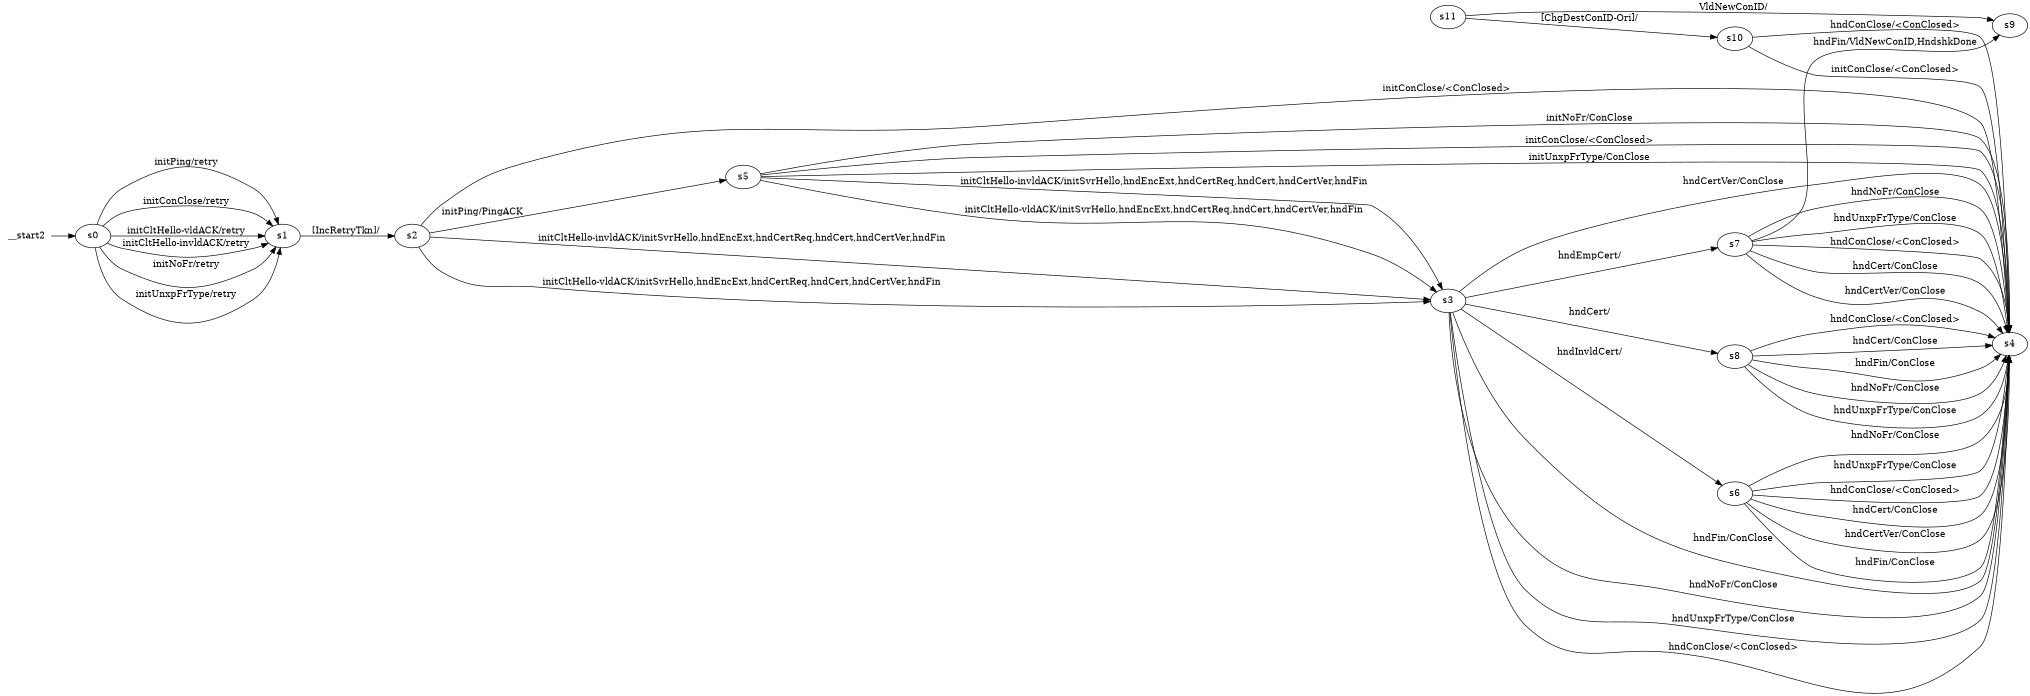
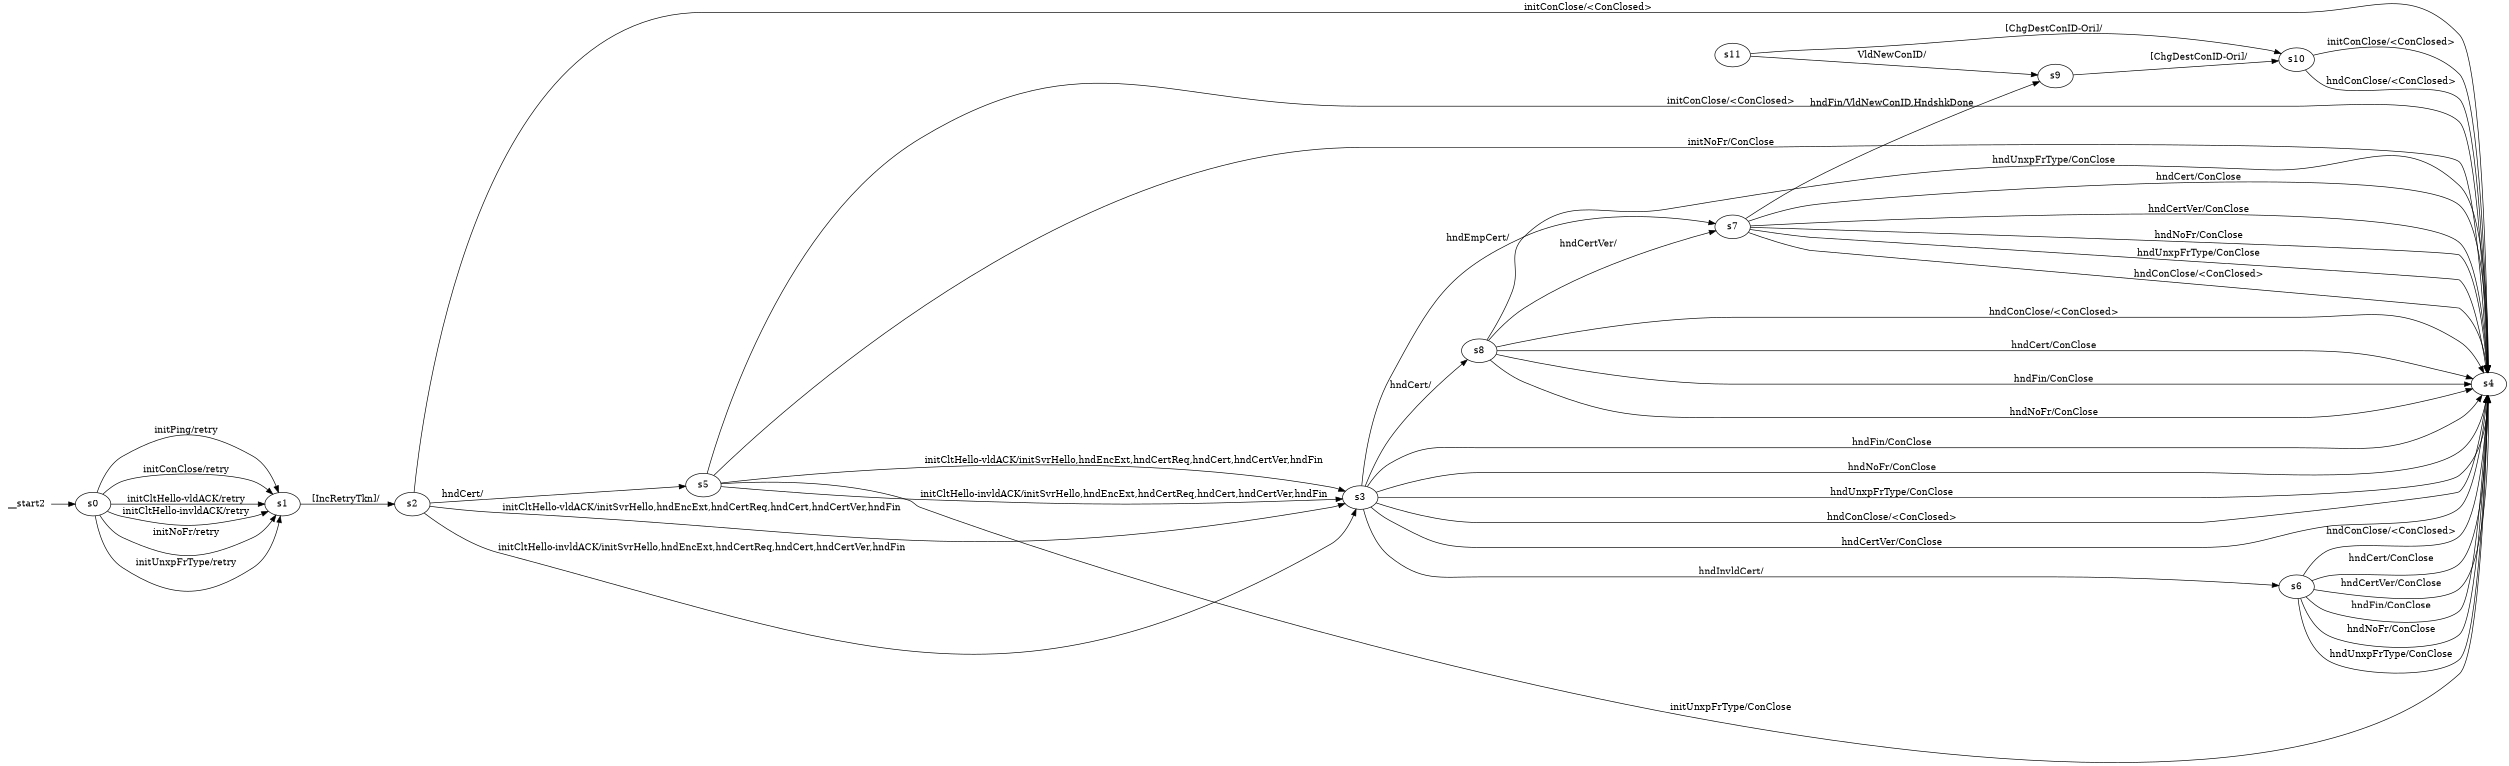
  digraph {
    rankdir=LR
    n1 [label=s0]
    n2 [label=s1]
    n3 [label=s2]
    n4 [label=s3]
    n5 [label=s4]
    n6 [label=s5]
    n7 [label=s6]
    n8 [label=s7]
    n9 [label=s8]
    n10 [label=s9]
    n11 [label=s10]
    n12 [label=s11]
    n13 [label=__start2 shape=none]
    n1 -> n2 [label="initPing/retry "]
    n1 -> n2 [label="initConClose/retry "]
    n1 -> n2 [label="initCltHello-vldACK/retry "]
    n1 -> n2 [label="initCltHello-invldACK/retry "]
    n1 -> n2 [label="initNoFr/retry "]
    n1 -> n2 [label="initUnxpFrType/retry "]
    n2 -> n3 [label="[IncRetryTkn]/ "]
    n3 -> n4 [label="initCltHello-vldACK/initSvrHello,hndEncExt,hndCertReq,hndCert,hndCertVer,hndFin "]
    n3 -> n4 [label="initCltHello-invldACK/initSvrHello,hndEncExt,hndCertReq,hndCert,hndCertVer,hndFin "]
    n3 -> n5 [label="initConClose/<ConClosed> "]
-   n3 -> n6 [label="initPing/PingACK "]
+   n3 -> n6 [label="hndCert/ "]
    n4 -> n5 [label="hndFin/ConClose "]
    n4 -> n5 [label="hndNoFr/ConClose "]
    n4 -> n5 [label="hndUnxpFrType/ConClose "]
    n4 -> n5 [label="hndConClose/<ConClosed> "]
    n4 -> n5 [label="hndCertVer/ConClose "]
    n4 -> n7 [label="hndInvldCert/ "]
    n4 -> n8 [label="hndEmpCert/ "]
    n4 -> n9 [label="hndCert/ "]
    n6 -> n4 [label="initCltHello-vldACK/initSvrHello,hndEncExt,hndCertReq,hndCert,hndCertVer,hndFin "]
    n6 -> n4 [label="initCltHello-invldACK/initSvrHello,hndEncExt,hndCertReq,hndCert,hndCertVer,hndFin "]
    n6 -> n5 [label="initConClose/<ConClosed> "]
    n6 -> n5 [label="initNoFr/ConClose "]
    n6 -> n5 [label="initUnxpFrType/ConClose "]
    n7 -> n5 [label="hndFin/ConClose "]
    n7 -> n5 [label="hndNoFr/ConClose "]
    n7 -> n5 [label="hndUnxpFrType/ConClose "]
    n7 -> n5 [label="hndConClose/<ConClosed> "]
    n7 -> n5 [label="hndCert/ConClose "]
    n7 -> n5 [label="hndCertVer/ConClose "]
    n8 -> n5 [label="hndNoFr/ConClose "]
    n8 -> n5 [label="hndUnxpFrType/ConClose "]
    n8 -> n5 [label="hndConClose/<ConClosed> "]
    n8 -> n5 [label="hndCert/ConClose "]
    n8 -> n5 [label="hndCertVer/ConClose "]
    n8 -> n10 [label="hndFin/VldNewConID,HndshkDone "]
    n9 -> n5 [label="hndFin/ConClose "]
    n9 -> n5 [label="hndNoFr/ConClose "]
    n9 -> n5 [label="hndUnxpFrType/ConClose "]
    n9 -> n5 [label="hndConClose/<ConClosed> "]
    n9 -> n5 [label="hndCert/ConClose "]
+   n9 -> n8 [label="hndCertVer/ "]
+   n10 -> n11 [label="[ChgDestConID-Ori]/ "]
    n11 -> n5 [label="initConClose/<ConClosed> "]
    n11 -> n5 [label="hndConClose/<ConClosed> "]
    n12 -> n10 [label="VldNewConID/ "]
    n12 -> n11 [label="[ChgDestConID-Ori]/ "]
    n13 -> n1
  }
